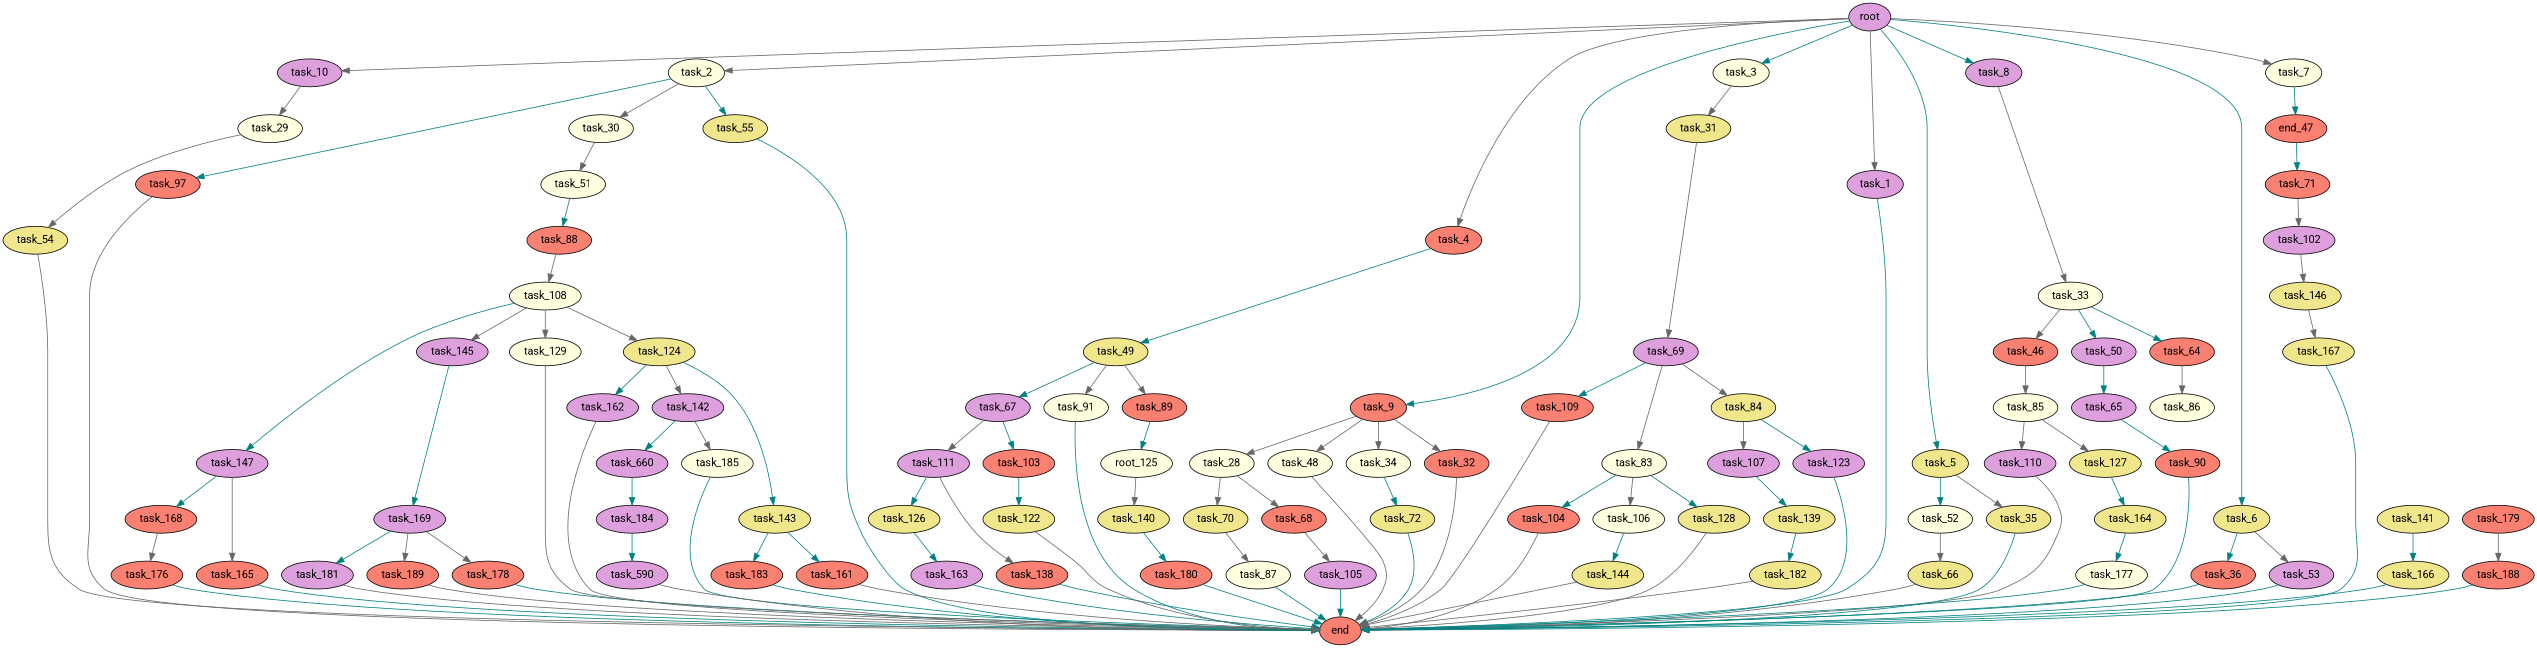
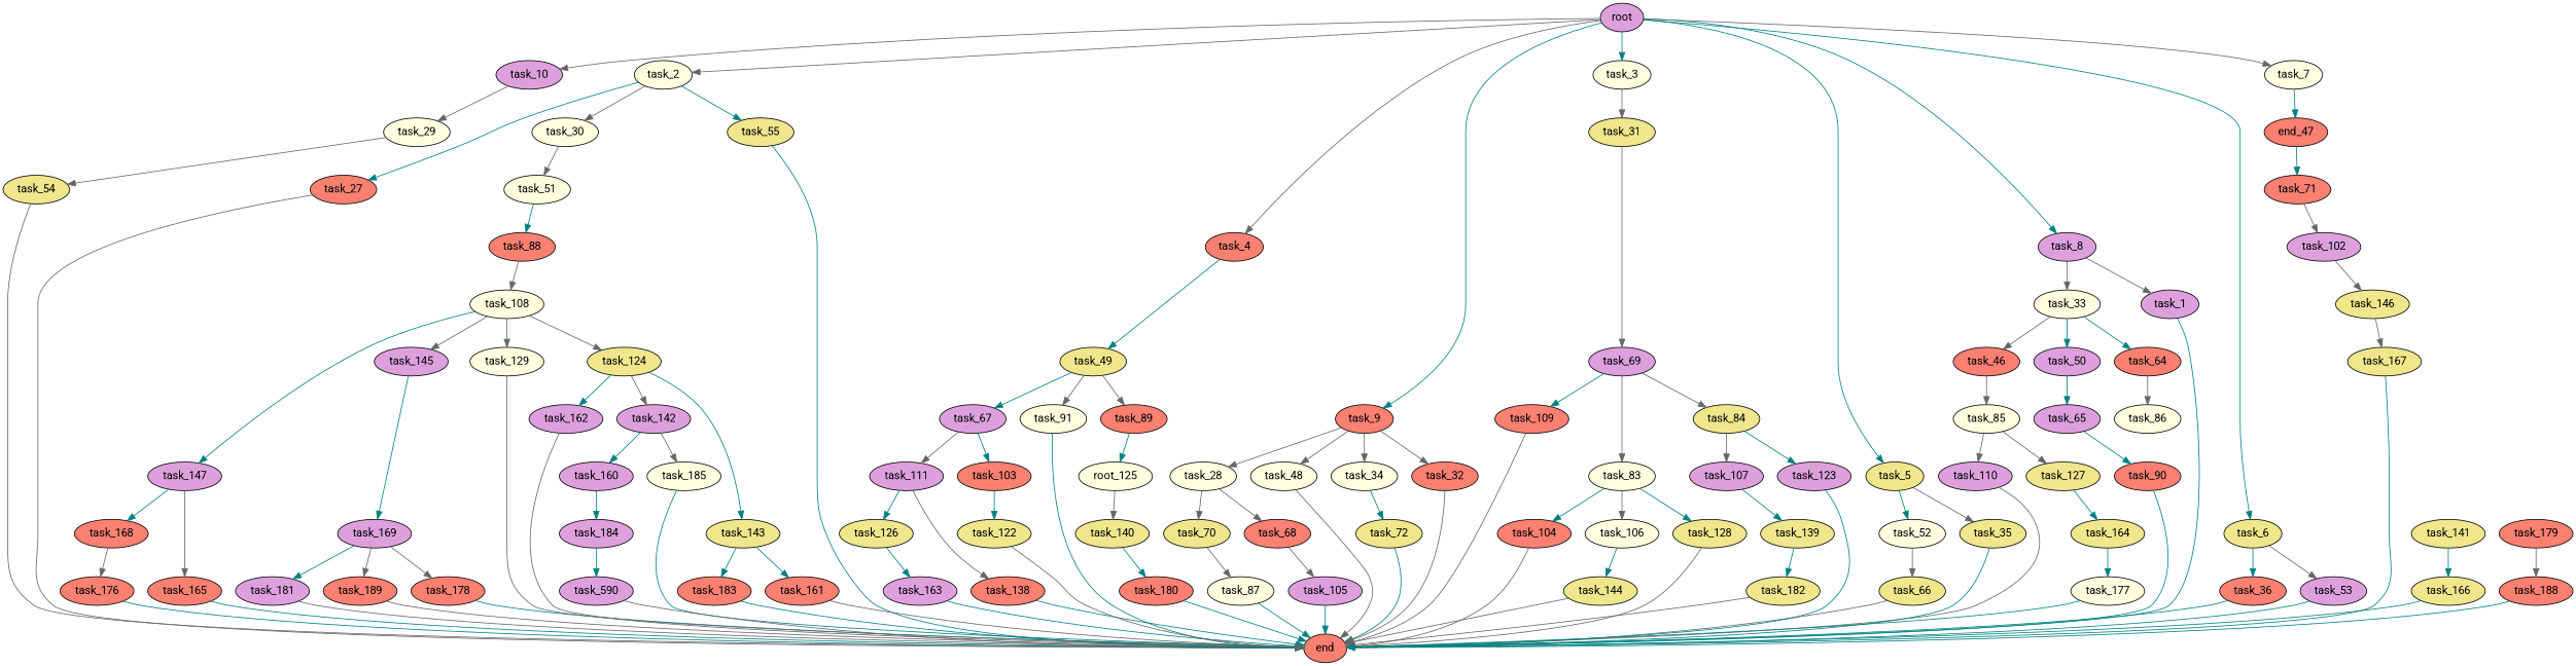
  digraph {
    fontname=Roboto
    node [fillcolor=salmon fontname=Roboto style=filled]
    edge [color=gray40 fontname=Roboto]
    task_102 [fillcolor=plum]
    task_146 [fillcolor=khaki]
    task_167 [fillcolor=khaki]
    task_65 [fillcolor=plum]
    task_90
    end
    task_176
    task_162 [fillcolor=plum]
    task_105 [fillcolor=plum]
    task_72 [fillcolor=khaki]
    task_54 [fillcolor=khaki]
    task_166 [fillcolor=khaki]
    task_142 [fillcolor=plum]
-   task_160 [fillcolor=plum label=task_660]
+   task_160 [fillcolor=plum]
    task_185 [fillcolor=lightyellow]
    task_184 [fillcolor=plum]
    task_163 [fillcolor=plum]
    task_144 [fillcolor=khaki]
    task_85 [fillcolor=lightyellow]
    task_46
    task_110 [fillcolor=plum]
    task_127 [fillcolor=khaki]
    task_179
    task_188
    task_36
    task_10 [fillcolor=plum]
    task_29 [fillcolor=lightyellow]
    task_139 [fillcolor=khaki]
    task_182 [fillcolor=khaki]
    task_28 [fillcolor=lightyellow]
    task_70 [fillcolor=khaki]
    task_68
    task_87 [fillcolor=lightyellow]
    task_50 [fillcolor=plum]
    task_71
    task_31 [fillcolor=khaki]
    task_69 [fillcolor=plum]
    task_109
    task_83 [fillcolor=lightyellow]
    task_84 [fillcolor=khaki]
    task_49 [fillcolor=khaki]
    task_67 [fillcolor=plum]
    task_91 [fillcolor=lightyellow]
    task_89
    task_111 [fillcolor=plum]
    task_103
    n47 [fillcolor=lightyellow label=root_125]
    task_180
-   task_27 [label=task_97]
+   task_27
    task_140 [fillcolor=khaki]
    task_147 [fillcolor=plum]
    task_168
    task_165
    n54 [fillcolor=plum label=task_590]
    task_126 [fillcolor=khaki]
    task_138
    task_122 [fillcolor=khaki]
    task_52 [fillcolor=lightyellow]
    task_66 [fillcolor=khaki]
    task_2 [fillcolor=lightyellow]
    task_30 [fillcolor=lightyellow]
    task_55 [fillcolor=khaki]
    task_51 [fillcolor=lightyellow]
    task_48 [fillcolor=lightyellow]
    task_88
    task_177 [fillcolor=lightyellow]
    task_169 [fillcolor=plum]
    task_181 [fillcolor=plum]
    task_189
    task_178
    task_104
    task_33 [fillcolor=lightyellow]
    task_64
    task_86 [fillcolor=lightyellow]
    task_4
    task_141 [fillcolor=khaki]
    task_164 [fillcolor=khaki]
    task_35 [fillcolor=khaki]
    task_106 [fillcolor=lightyellow]
    task_34 [fillcolor=lightyellow]
    task_9
    task_32
    task_143 [fillcolor=khaki]
    task_183
    task_161
    task_3 [fillcolor=lightyellow]
    task_1 [fillcolor=plum]
    task_107 [fillcolor=plum]
    task_128 [fillcolor=khaki]
    task_123 [fillcolor=plum]
    task_5 [fillcolor=khaki]
    task_108 [fillcolor=lightyellow]
    task_145 [fillcolor=plum]
    task_129 [fillcolor=lightyellow]
    task_124 [fillcolor=khaki]
    task_8 [fillcolor=plum]
    task_53 [fillcolor=plum]
    root [fillcolor=plum]
    task_6 [fillcolor=khaki]
    task_7 [fillcolor=lightyellow]
    n101 [label=end_47]
    task_102 -> task_146
    task_146 -> task_167
    task_167 -> end [color=teal]
    task_65 -> task_90 [color=teal]
    task_90 -> end [color=teal]
    task_176 -> end [color=teal]
    task_162 -> end
    task_105 -> end [color=teal]
    task_72 -> end [color=teal]
    task_54 -> end
    task_166 -> end [color=teal]
    task_142 -> task_160 [color=teal]
    task_142 -> task_185
    task_160 -> task_184 [color=teal]
    task_185 -> end [color=teal]
    task_184 -> n54 [color=teal]
    task_163 -> end [color=teal]
    task_144 -> end
    task_85 -> task_110
    task_85 -> task_127
    task_46 -> task_85
    task_110 -> end
    task_127 -> task_164 [color=teal]
    task_179 -> task_188
    task_188 -> end [color=teal]
    task_36 -> end [color=teal]
    task_10 -> task_29
    task_29 -> task_54
    task_139 -> task_182 [color=teal]
    task_182 -> end
    task_28 -> task_70
    task_28 -> task_68
    task_70 -> task_87
    task_68 -> task_105
    task_87 -> end [color=teal]
    task_50 -> task_65 [color=teal]
    task_71 -> task_102
    task_31 -> task_69
    task_69 -> task_109 [color=teal]
    task_69 -> task_83
    task_69 -> task_84
    task_109 -> end
    task_83 -> task_104 [color=teal]
    task_83 -> task_106
    task_83 -> task_128 [color=teal]
    task_84 -> task_107
    task_84 -> task_123 [color=teal]
    task_49 -> task_67 [color=teal]
    task_49 -> task_91
    task_49 -> task_89
    task_67 -> task_111
    task_67 -> task_103 [color=teal]
    task_91 -> end [color=teal]
    task_89 -> n47 [color=teal]
    task_111 -> task_126 [color=teal]
    task_111 -> task_138
    task_103 -> task_122 [color=teal]
    n47 -> task_140
    task_180 -> end [color=teal]
    task_27 -> end
    task_140 -> task_180 [color=teal]
    task_147 -> task_168 [color=teal]
    task_147 -> task_165
    task_168 -> task_176
    task_165 -> end [color=teal]
    n54 -> end
    task_126 -> task_163 [color=teal]
    task_138 -> end [color=teal]
    task_122 -> end
    task_52 -> task_66
    task_66 -> end
    task_2 -> task_27 [color=teal]
    task_2 -> task_30
    task_2 -> task_55 [color=teal]
    task_30 -> task_51
    task_55 -> end [color=teal]
    task_51 -> task_88 [color=teal]
    task_48 -> end
    task_88 -> task_108
    task_177 -> end [color=teal]
    task_169 -> task_181 [color=teal]
    task_169 -> task_189
    task_169 -> task_178
    task_181 -> end
    task_189 -> end
    task_178 -> end [color=teal]
    task_104 -> end
    task_33 -> task_46
    task_33 -> task_50 [color=teal]
    task_33 -> task_64 [color=teal]
    task_64 -> task_86
    task_4 -> task_49 [color=teal]
    task_141 -> task_166 [color=teal]
    task_164 -> task_177 [color=teal]
    task_35 -> end [color=teal]
    task_106 -> task_144 [color=teal]
    task_34 -> task_72 [color=teal]
    task_9 -> task_28
    task_9 -> task_48
    task_9 -> task_34
    task_9 -> task_32
    task_32 -> end
    task_143 -> task_183 [color=teal]
    task_143 -> task_161 [color=teal]
    task_183 -> end [color=teal]
    task_161 -> end
    task_3 -> task_31
    task_1 -> end [color=teal]
    task_107 -> task_139 [color=teal]
    task_128 -> end
    task_123 -> end [color=teal]
    task_5 -> task_52 [color=teal]
    task_5 -> task_35
    task_108 -> task_147 [color=teal]
    task_108 -> task_145
    task_108 -> task_129
    task_108 -> task_124
    task_145 -> task_169 [color=teal]
    task_129 -> end
    task_124 -> task_162 [color=teal]
    task_124 -> task_142
    task_124 -> task_143 [color=teal]
    task_8 -> task_33
    task_53 -> end [color=teal]
    root -> task_10
    root -> task_2
    root -> task_4
    root -> task_9 [color=teal]
    root -> task_3 [color=teal]
-   root -> task_1
+   task_8 -> task_1
    root -> task_5 [color=teal]
    root -> task_8 [color=teal]
    root -> task_6 [color=teal]
    root -> task_7
    task_6 -> task_36 [color=teal]
    task_6 -> task_53
    task_7 -> n101 [color=teal]
    n101 -> task_71 [color=teal]
  }
